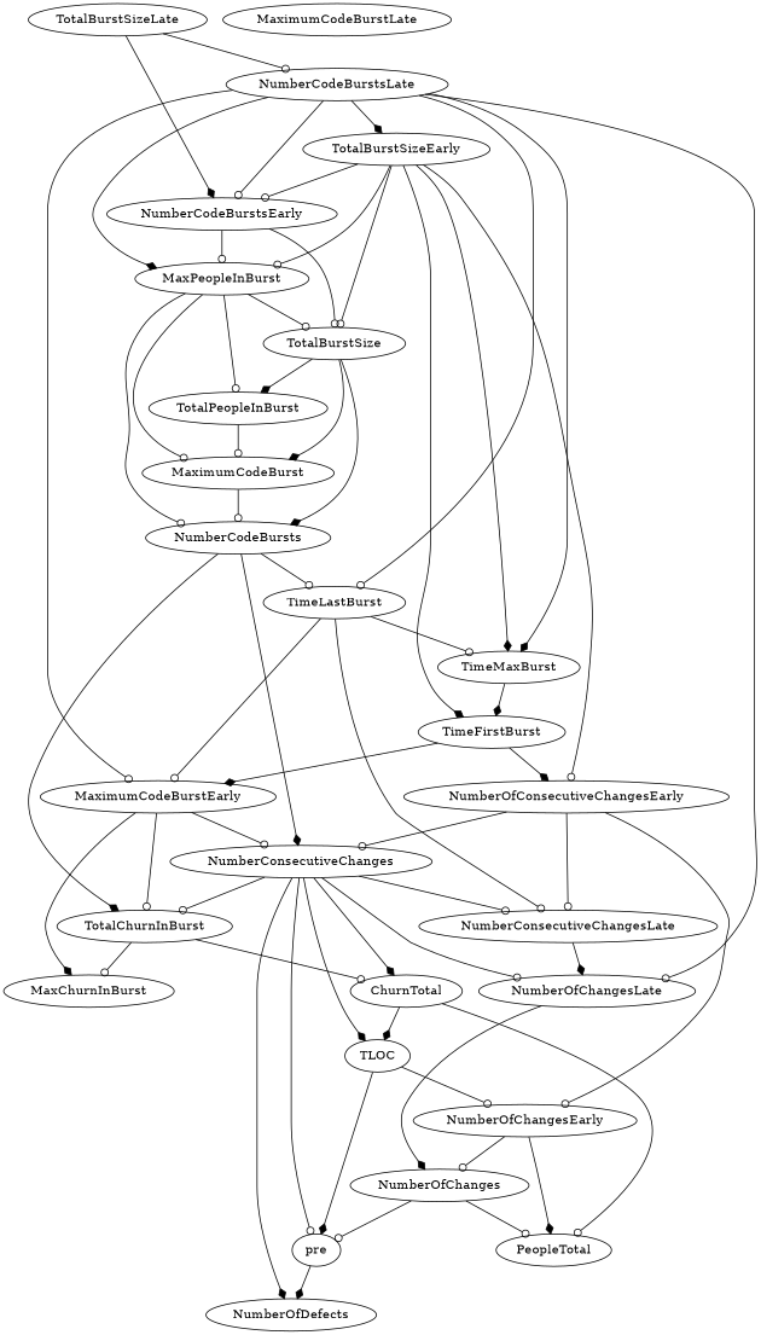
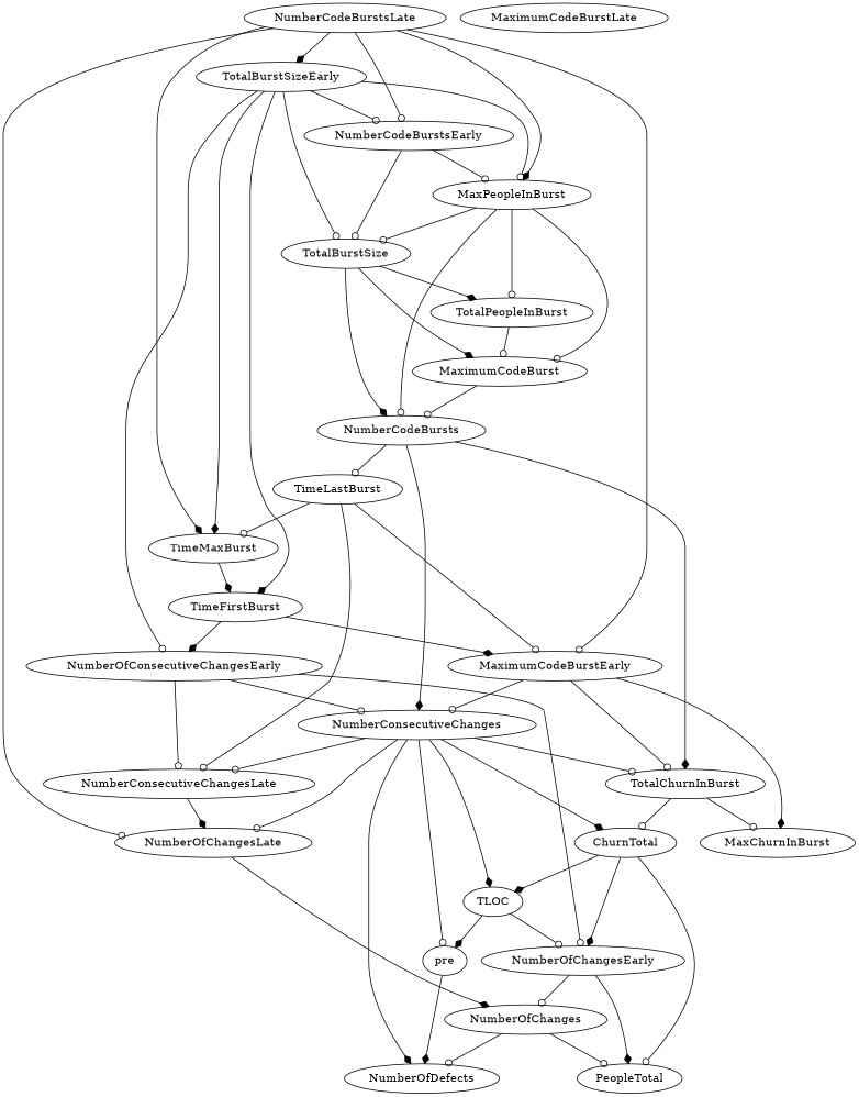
  digraph {
    fontname="DejaVu Serif"
    node [fontname="DejaVu Serif"]
    edge [arrowhead=odot fontname="DejaVu Serif"]
    TotalPeopleInBurst
    MaximumCodeBurst
    NumberCodeBursts
    MaximumCodeBurstLate
    NumberOfChanges
    PeopleTotal
    pre
    NumberOfDefects
    MaxPeopleInBurst
    TotalBurstSize
    TimeLastBurst
    TotalChurnInBurst
    NumberConsecutiveChanges
-   TotalBurstSizeLate
    NumberCodeBurstsLate
    NumberCodeBurstsEarly
    NumberOfChangesLate
    MaximumCodeBurstEarly
    TotalBurstSizeEarly
    TimeMaxBurst
    MaxChurnInBurst
    TimeFirstBurst
    NumberOfConsecutiveChangesEarly
    NumberConsecutiveChangesLate
    NumberOfChangesEarly
    ChurnTotal
    TLOC
    TotalPeopleInBurst -> MaximumCodeBurst
    MaximumCodeBurst -> NumberCodeBursts
    NumberCodeBursts -> TimeLastBurst
    NumberCodeBursts -> TotalChurnInBurst [arrowhead=diamond]
    NumberCodeBursts -> NumberConsecutiveChanges [arrowhead=diamond]
    NumberOfChanges -> PeopleTotal
-   NumberOfChanges -> pre
+   NumberOfChanges -> NumberOfDefects
    pre -> NumberOfDefects [arrowhead=diamond]
    MaxPeopleInBurst -> TotalPeopleInBurst
    MaxPeopleInBurst -> MaximumCodeBurst
    MaxPeopleInBurst -> NumberCodeBursts
    MaxPeopleInBurst -> TotalBurstSize
    TotalBurstSize -> TotalPeopleInBurst [arrowhead=diamond]
    TotalBurstSize -> MaximumCodeBurst [arrowhead=diamond]
    TotalBurstSize -> NumberCodeBursts [arrowhead=diamond]
    TimeLastBurst -> MaximumCodeBurstEarly
    TimeLastBurst -> TimeMaxBurst
    TimeLastBurst -> NumberConsecutiveChangesLate
    TotalChurnInBurst -> MaxChurnInBurst
    TotalChurnInBurst -> ChurnTotal
    NumberConsecutiveChanges -> pre
    NumberConsecutiveChanges -> NumberOfDefects [arrowhead=diamond]
    NumberConsecutiveChanges -> TotalChurnInBurst
    NumberConsecutiveChanges -> NumberOfChangesLate
    NumberConsecutiveChanges -> NumberConsecutiveChangesLate
    NumberConsecutiveChanges -> ChurnTotal [arrowhead=diamond]
    NumberConsecutiveChanges -> TLOC [arrowhead=diamond]
-   TotalBurstSizeLate -> NumberCodeBurstsLate
-   TotalBurstSizeLate -> NumberCodeBurstsEarly [arrowhead=diamond]
    NumberCodeBurstsLate -> MaxPeopleInBurst [arrowhead=diamond]
-   NumberCodeBurstsLate -> TimeLastBurst
    NumberCodeBurstsLate -> NumberCodeBurstsEarly
    NumberCodeBurstsLate -> NumberOfChangesLate
    NumberCodeBurstsLate -> MaximumCodeBurstEarly
    NumberCodeBurstsLate -> TotalBurstSizeEarly [arrowhead=diamond]
    NumberCodeBurstsLate -> TimeMaxBurst [arrowhead=diamond]
    NumberCodeBurstsEarly -> MaxPeopleInBurst
    NumberCodeBurstsEarly -> TotalBurstSize
    NumberOfChangesLate -> NumberOfChanges [arrowhead=diamond]
    MaximumCodeBurstEarly -> TotalChurnInBurst
    MaximumCodeBurstEarly -> NumberConsecutiveChanges
    MaximumCodeBurstEarly -> MaxChurnInBurst [arrowhead=diamond]
    TotalBurstSizeEarly -> MaxPeopleInBurst
    TotalBurstSizeEarly -> TotalBurstSize
    TotalBurstSizeEarly -> NumberCodeBurstsEarly
    TotalBurstSizeEarly -> TimeMaxBurst [arrowhead=diamond]
    TotalBurstSizeEarly -> TimeFirstBurst [arrowhead=diamond]
    TotalBurstSizeEarly -> NumberOfConsecutiveChangesEarly
    TimeMaxBurst -> TimeFirstBurst [arrowhead=diamond]
    TimeFirstBurst -> MaximumCodeBurstEarly [arrowhead=diamond]
    TimeFirstBurst -> NumberOfConsecutiveChangesEarly [arrowhead=diamond]
    NumberOfConsecutiveChangesEarly -> NumberConsecutiveChanges
    NumberOfConsecutiveChangesEarly -> NumberConsecutiveChangesLate
    NumberOfConsecutiveChangesEarly -> NumberOfChangesEarly
    NumberConsecutiveChangesLate -> NumberOfChangesLate [arrowhead=diamond]
    NumberOfChangesEarly -> NumberOfChanges
    NumberOfChangesEarly -> PeopleTotal [arrowhead=diamond]
    ChurnTotal -> PeopleTotal
+   ChurnTotal -> NumberOfChangesEarly [arrowhead=diamond]
    ChurnTotal -> TLOC [arrowhead=diamond]
    TLOC -> pre [arrowhead=diamond]
    TLOC -> NumberOfChangesEarly
  }
